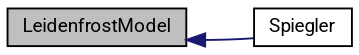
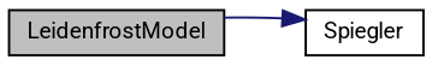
  digraph {
    rankdir=LR
    fontname=Roboto
    node [color=black fontname=Roboto fontsize=10 shape=record]
    n1 [fillcolor=grey75 fontcolor=black height=0.2 label=LeidenfrostModel style=filled width=0.4]
    n2 [height=0.2 label=Spiegler width=0.4]
-   n1 -> n2 [color=midnightblue dir=back fontname=Roboto fontsize=10 labelfontname=Helvetica labelfontsize=10 style=solid]
+   n2 -> n1 [color=midnightblue dir=back fontname=Roboto fontsize=10 labelfontname=Helvetica labelfontsize=10 style=solid]
  }
